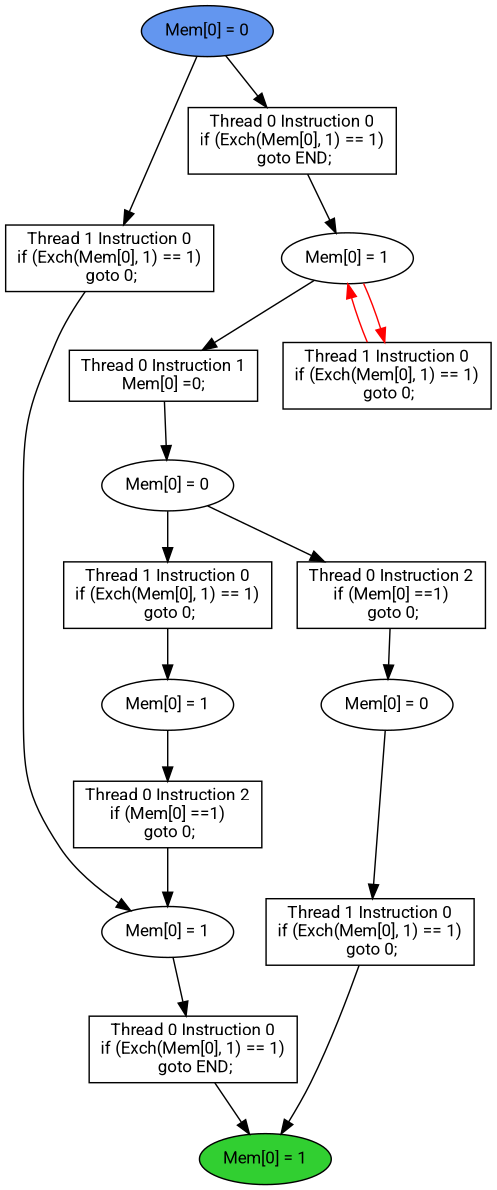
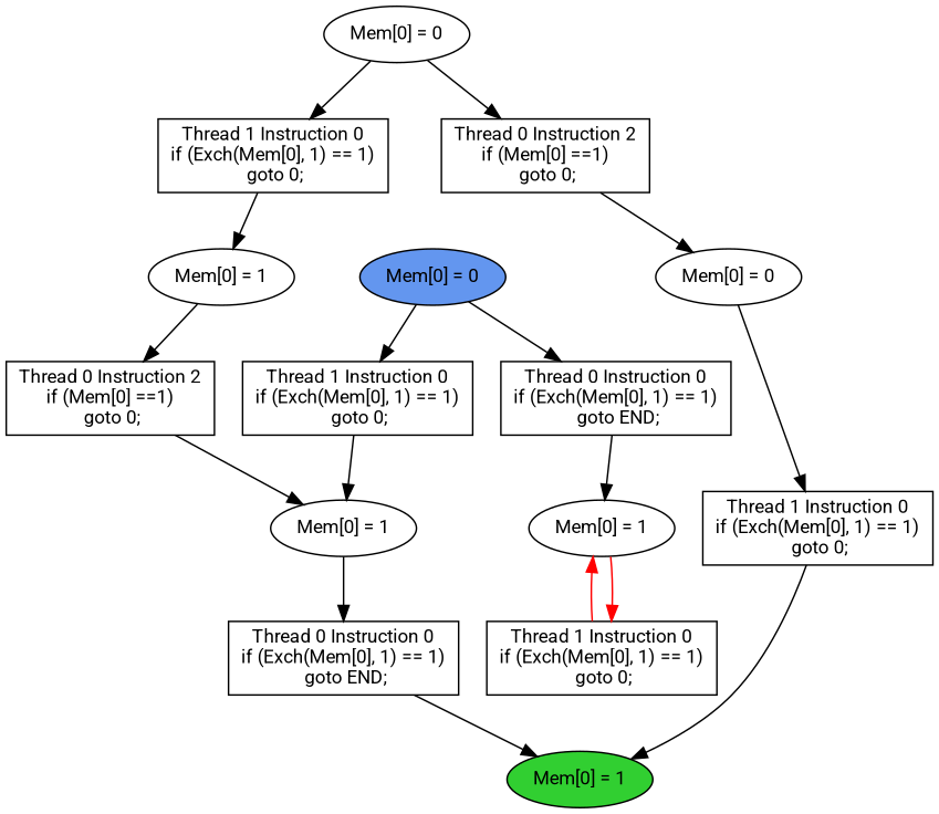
  digraph {
    fontsize=12
    rankdir=TB
    fontname=Roboto
    node [fillcolor="#ffffff" fontcolor="#000000" fontsize=12 shape=box style="filled, solid" fontname=Roboto]
    edge [color="#000000" dir=forward fontcolor="#ffffff" fontsize=12 style=solid uuid="<A8, S2>" weight=1 fontname=Roboto]
    n1 [label="Thread 1 Instruction 0\nif (Exch(Mem[0], 1) == 1)\n goto 0;" uuid=A0]
    n2 [fillcolor="#31cf31" label="Mem[0] = 1" shape=ellipse uuid=END]
    n3 [label="Thread 1 Instruction 0\nif (Exch(Mem[0], 1) == 1)\n goto 0;" uuid=A1]
    n4 [label="Mem[0] = 1" shape=ellipse uuid=S4]
    n5 [label="Thread 0 Instruction 2\nif (Mem[0] ==1)\n goto 0;" uuid=A5]
    n6 [label="Thread 1 Instruction 0\nif (Exch(Mem[0], 1) == 1)\n goto 0;" uuid=A2]
    n7 [label="Mem[0] = 1" shape=ellipse uuid=S3]
    n8 [label="Thread 0 Instruction 0\nif (Exch(Mem[0], 1) == 1)\n goto END;" uuid=A3]
    n9 [label="Thread 0 Instruction 0\nif (Exch(Mem[0], 1) == 1)\n goto END;" uuid=A4]
    n10 [label="Mem[0] = 1" shape=ellipse uuid=S2]
-   n11 [label="Thread 0 Instruction 1\nMem[0] =0;" uuid=A7]
    n12 [label="Thread 1 Instruction 0\nif (Exch(Mem[0], 1) == 1)\n goto 0;" uuid=A8]
    n13 [label="Thread 0 Instruction 2\nif (Mem[0] ==1)\n goto 0;" uuid=A6]
    n14 [label="Mem[0] = 0" shape=ellipse uuid=S1]
    n15 [label="Mem[0] = 0" shape=ellipse uuid=S0]
    n16 [fillcolor="#6396ef" label="Mem[0] = 0" shape=ellipse uuid=START]
    n1 -> n2 [uuid="<A0, END>"]
    n3 -> n4 [uuid="<A1, S4>"]
    n4 -> n5 [uuid="<A5, S4>"]
    n5 -> n7 [uuid="<A5, S3>"]
    n6 -> n7 [uuid="<A2, S3>"]
    n7 -> n8 [uuid="<A3, S3>"]
    n8 -> n2 [uuid="<A3, END>"]
    n9 -> n10 [uuid="<A4, S2>"]
-   n10 -> n11 [uuid="<A7, S2>"]
    n10 -> n12 [color="#ff0000" dir=back]
    n10 -> n12 [color="#ff0000"]
-   n11 -> n15 [uuid="<A7, S0>"]
    n13 -> n14 [uuid="<A6, S1>"]
    n14 -> n1 [uuid="<A0, S1>"]
    n15 -> n3 [uuid="<A1, S0>"]
    n15 -> n13 [uuid="<A6, S0>"]
    n16 -> n6 [uuid="<A2, START>"]
    n16 -> n9 [uuid="<A4, START>"]
  }
